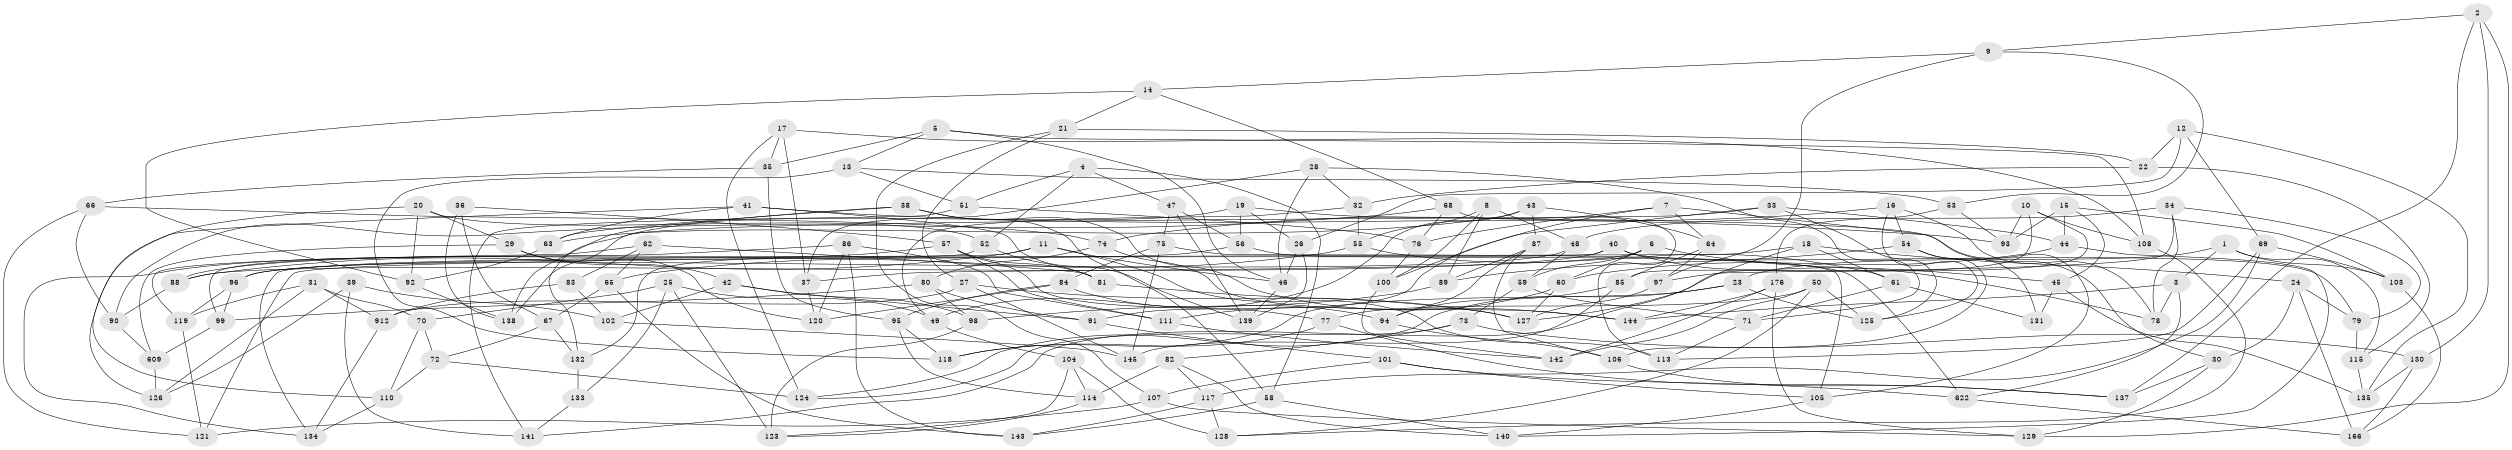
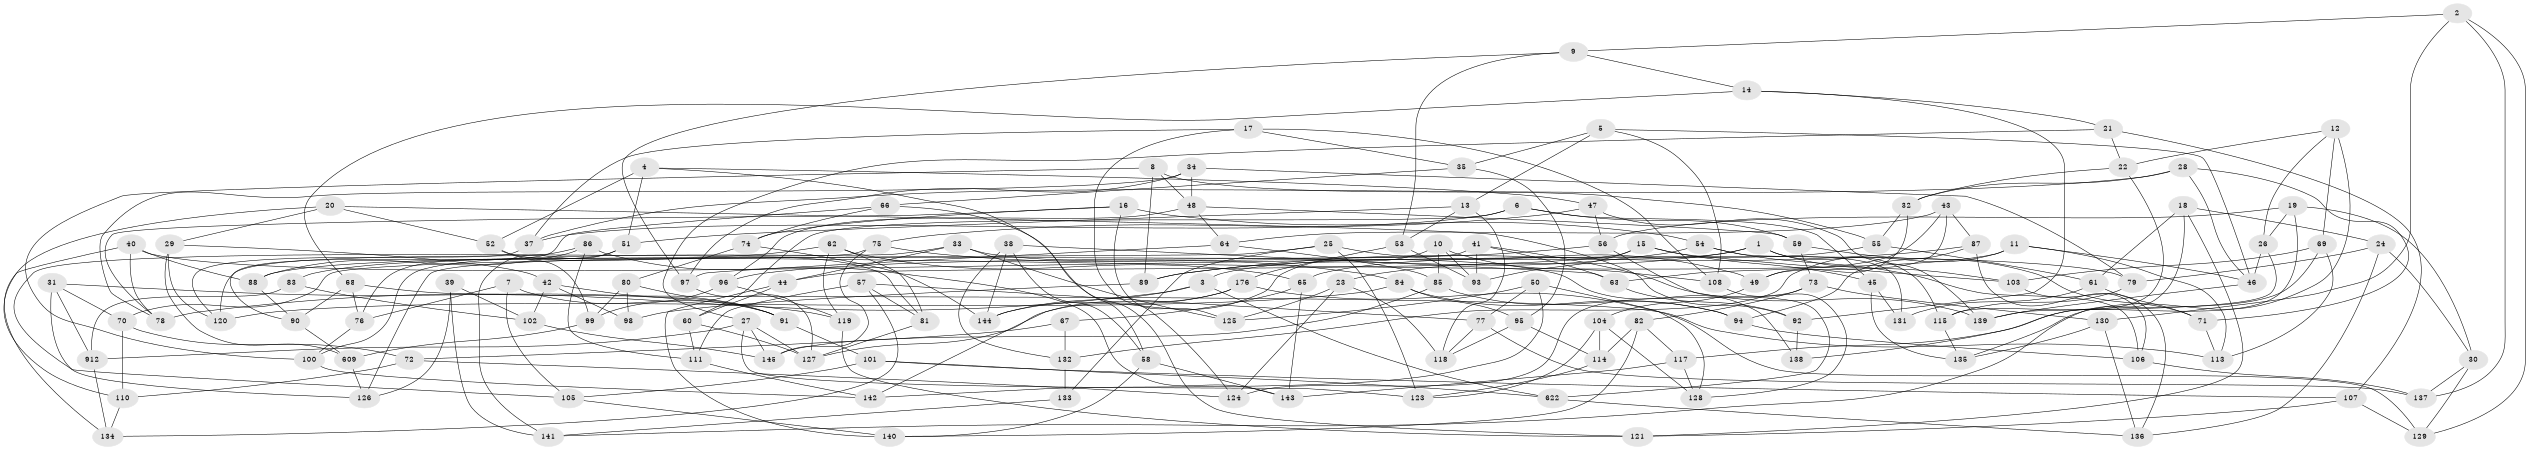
  graph {
    node [color=gray90 style=filled]
    1
    3
    23
    103
    115
    78
    n7 [label=622]
    144
    118
    125
    124
-   136 [label=166]
+   136
    135
    2
    9
    129
    130
    137
    14
    53
    97
    4
    47
    51
    52
    58
    56
    139
    75
    76
    141
    81
    99
    140
    143
    5
    13
    35
    108
    46
    66
    95
    39
    126
    102
    128
    6
    37
    45
    59
    60
    120
    131
    71
    73
    127
    111
    7
    64
    91
    105
    85
    100
    101
    8
    48
    55
    89
    96
    61
    65
    98
    142
    21
    68
    92
    93
    n78 [label=176]
    10
    145
    94
    11
    88
    113
    132
    90
    133
    12
    22
    26
    69
    32
    117
    27
    107
    138
    15
    44
    16
    54
    74
    106
    80
    17
    18
    24
    121
    30
    79
    19
    20
    29
    110
    42
    n115 [label=609]
    134
    n117 [label=912]
    49
    25
    70
    123
    104
    72
    28
    31
    119
    33
    34
    114
-   36
    57
    67
    77
    38
    63
    40
    41
    43
    87
    84
    50
    82
    62
    83
    86
    1 -- 3
    1 -- 23
    1 -- 103
    1 -- 115
    3 -- 78
    3 -- n7
    3 -- 144
    23 -- 118
    23 -- 125
    23 -- 124
    103 -- 136
    115 -- 135
    n7 -- 136
    2 -- 9
    2 -- 129
    2 -- 130
    2 -- 137
    9 -- 14
    9 -- 53
    9 -- 97
    130 -- 136
    130 -- 135
    14 -- 21
    14 -- 68
    14 -- 92
    53 -- 93
    53 -- n78
    97 -- 127
    4 -- 47
    4 -- 51
    4 -- 52
    4 -- 58
    47 -- 56
    47 -- 139
    47 -- 75
    51 -- 76
    51 -- 141
    52 -- 81
    52 -- 99
    58 -- 140
    58 -- 143
    56 -- n7
    56 -- 96
    75 -- 105
    75 -- 145
    75 -- 84
    76 -- 100
    81 -- 127
    99 -- n115
    5 -- 13
    5 -- 35
    5 -- 108
    5 -- 46
    13 -- 118
    13 -- 53
    13 -- 51
    35 -- 66
    35 -- 95
    108 -- 128
    46 -- 139
    66 -- 90
    66 -- 74
    66 -- 121
    95 -- 118
    95 -- 114
    39 -- 141
    39 -- 126
    39 -- 102
    102 -- 145
    6 -- 37
    6 -- 45
    6 -- 59
    6 -- 60
    37 -- 120
    45 -- 135
    45 -- 131
    59 -- 71
    59 -- 73
    60 -- 127
    60 -- 111
    71 -- 113
    73 -- 124
    73 -- 130
    73 -- 82
    111 -- 142
    7 -- 76
-   7 -- 64
+   48 -- 64
    7 -- 91
    7 -- 105
    64 -- 97
    64 -- 85
    91 -- 101
    105 -- 140
    85 -- 145
    85 -- 94
    100 -- 142
    101 -- n7
    101 -- 105
    101 -- 107
    8 -- 100
    8 -- 48
    8 -- 55
    8 -- 89
    48 -- 59
    48 -- 96
    55 -- 61
    55 -- 65
    89 -- 98
    96 -- 99
    96 -- 119
    61 -- 131
    61 -- 71
    65 -- 143
    65 -- 67
-   98 -- 123
+   27 -- 123
    21 -- 22
    21 -- 27
    21 -- 107
    68 -- 76
    68 -- 113
    68 -- 90
    92 -- 138
    n78 -- 144
    n78 -- 129
    n78 -- 142
    10 -- 108
    10 -- 127
    10 -- 85
    10 -- 93
    94 -- 106
    11 -- 46
    11 -- 88
    11 -- 113
    11 -- 132
    88 -- 90
    132 -- 133
    90 -- n115
    133 -- 141
    12 -- 135
    12 -- 22
    12 -- 26
    12 -- 69
    22 -- 115
    22 -- 32
    26 -- 139
    26 -- 46
    69 -- 103
    69 -- 113
    69 -- 117
    32 -- 55
    32 -- 49
    117 -- 143
    117 -- 128
    27 -- 127
    27 -- 145
    27 -- n117
    107 -- 129
    107 -- 121
    15 -- 103
    15 -- 45
    15 -- 93
    15 -- 44
    44 -- 140
    44 -- 60
    16 -- 78
    16 -- 125
    16 -- 54
    16 -- 74
    54 -- 131
    54 -- 89
    54 -- 106
    74 -- 144
    74 -- 80
    106 -- 137
    80 -- 99
    80 -- 91
    80 -- 98
    17 -- 124
    17 -- 35
    17 -- 108
    17 -- 37
    18 -- 141
    18 -- 61
    18 -- 24
    18 -- 121
    24 -- 136
    24 -- 30
    24 -- 79
    30 -- 129
    30 -- 137
    79 -- 115
    19 -- 56
    19 -- 26
    19 -- 138
    19 -- 30
    20 -- 52
    20 -- 92
    20 -- 29
    20 -- 110
    29 -- 120
    29 -- 42
    29 -- n115
    110 -- 134
    42 -- 102
    42 -- 91
    42 -- 98
    n115 -- 126
    n117 -- 134
    49 -- 104
    25 -- 133
    25 -- 49
    25 -- 70
    25 -- 123
    70 -- 110
    70 -- 72
    104 -- 128
    104 -- 123
    104 -- 114
    72 -- 124
    72 -- 110
    28 -- 46
    28 -- 37
    28 -- 71
    28 -- 32
    31 -- 126
    31 -- n117
    31 -- 70
    31 -- 119
    119 -- 121
    33 -- 125
    33 -- 100
    33 -- 138
    33 -- 44
    34 -- 78
    34 -- 97
    34 -- 48
    34 -- 79
    114 -- 123
-   36 -- 138
-   36 -- 57
-   36 -- 67
    57 -- 81
    57 -- 111
    57 -- 134
    57 -- 77
    67 -- 132
    67 -- 72
    77 -- 118
    77 -- 137
    38 -- 144
    38 -- 58
    38 -- 132
    38 -- 63
    63 -- 92
    40 -- 78
    40 -- 88
    40 -- 79
    40 -- 134
    41 -- 139
    41 -- 126
    41 -- 93
    41 -- 63
    43 -- 64
    43 -- 49
    43 -- 63
    43 -- 87
    87 -- 89
    87 -- 94
    87 -- 106
    84 -- 95
    84 -- 120
    84 -- 94
    50 -- 125
    50 -- 128
    50 -- 142
    50 -- 77
    82 -- 140
    82 -- 117
    82 -- 114
    62 -- 81
    62 -- 65
    62 -- 119
    62 -- 83
    83 -- 102
    83 -- n117
    86 -- 143
    86 -- 120
    86 -- 111
    86 -- 88
  }
